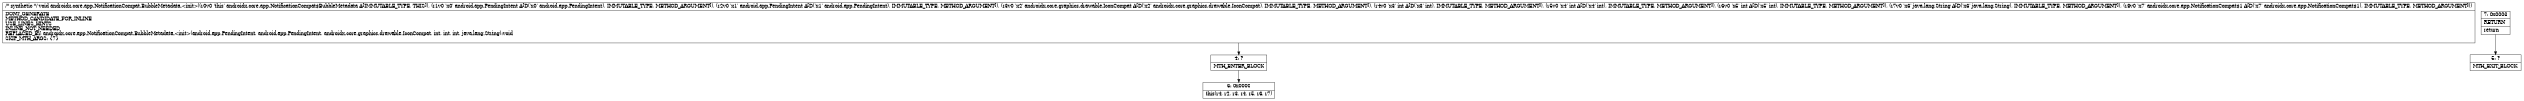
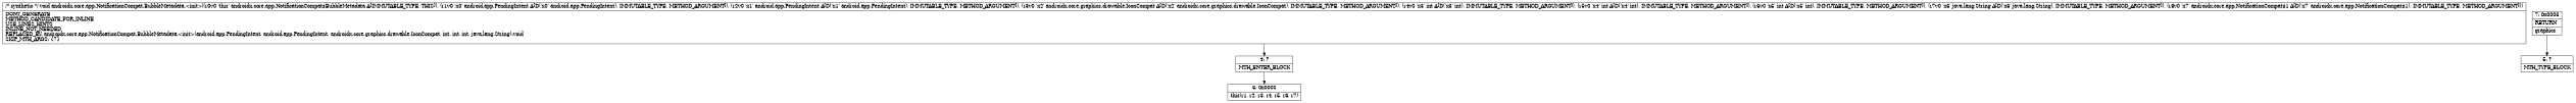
  digraph {
    node [shape=record]
    n1 [label="{4\:\ ?|MTH_ENTER_BLOCK\l}"]
-   n2 [label="{6\:\ 0x0000|this(r4, r2, r3, r4, r5, r6, r7)\l}"]
-   n3 [label="{7\:\ 0x0003|RETURN\l|return\l}"]
-   n4 [label="{5\:\ ?|MTH_EXIT_BLOCK\l}"]
+   n2 [label="{6\:\ 0x0000|this(r1, r2, r3, r4, r5, r6, r7)\l}"]
+   n3 [label="{7\:\ 0x0003|RETURN\l|graphics\l}"]
+   n4 [label="{5\:\ ?|MTH_TYPE_BLOCK\l}"]
    n5 [label="{\/* synthetic *\/ void androidx.core.app.NotificationCompat.BubbleMetadata.\<init\>((r0v0 'this' androidx.core.app.NotificationCompat$BubbleMetadata A[IMMUTABLE_TYPE, THIS]), (r1v0 'x0' android.app.PendingIntent A[D('x0' android.app.PendingIntent), IMMUTABLE_TYPE, METHOD_ARGUMENT]), (r2v0 'x1' android.app.PendingIntent A[D('x1' android.app.PendingIntent), IMMUTABLE_TYPE, METHOD_ARGUMENT]), (r3v0 'x2' androidx.core.graphics.drawable.IconCompat A[D('x2' androidx.core.graphics.drawable.IconCompat), IMMUTABLE_TYPE, METHOD_ARGUMENT]), (r4v0 'x3' int A[D('x3' int), IMMUTABLE_TYPE, METHOD_ARGUMENT]), (r5v0 'x4' int A[D('x4' int), IMMUTABLE_TYPE, METHOD_ARGUMENT]), (r6v0 'x5' int A[D('x5' int), IMMUTABLE_TYPE, METHOD_ARGUMENT]), (r7v0 'x6' java.lang.String A[D('x6' java.lang.String), IMMUTABLE_TYPE, METHOD_ARGUMENT]), (r8v0 'x7' androidx.core.app.NotificationCompat$1 A[D('x7' androidx.core.app.NotificationCompat$1), IMMUTABLE_TYPE, METHOD_ARGUMENT]))  | DONT_GENERATE\lMETHOD_CANDIDATE_FOR_INLINE\lUSE_LINES_HINTS\lINLINE_NOT_NEEDED\lREPLACED_BY: androidx.core.app.NotificationCompat.BubbleMetadata.\<init\>(android.app.PendingIntent, android.app.PendingIntent, androidx.core.graphics.drawable.IconCompat, int, int, int, java.lang.String):void\lSKIP_MTH_ARGS: \{7\}\l}"]
    n1 -> n2
    n3 -> n4
    n5 -> n1
  }
